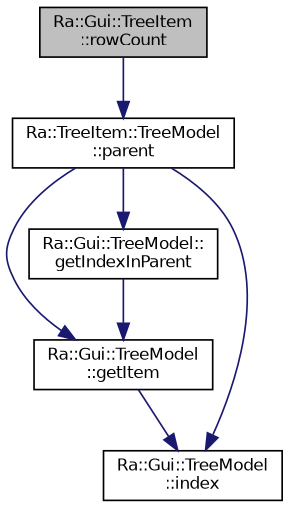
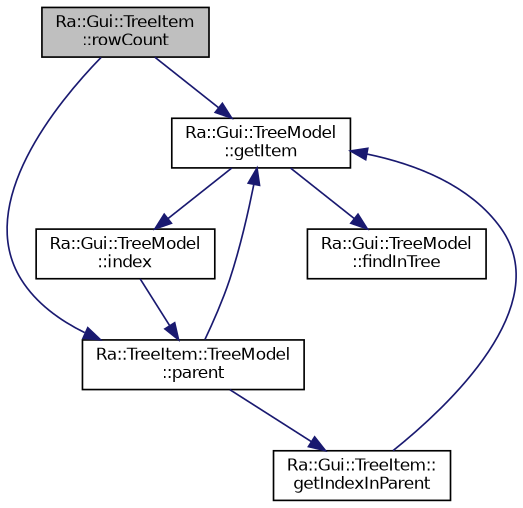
  digraph {
    rankdir=TB
    node [color=black fillcolor=white fontname=Helvetica fontsize=10 shape=record style=filled]
    edge [color=midnightblue fontname=Helvetica fontsize=10 labelfontname=Helvetica labelfontsize=10 style=solid]
    n1 [fillcolor=grey75 fontcolor=black height=0.2 label="Ra::Gui::TreeItem\l::rowCount" width=0.4]
    n2 [height=0.2 label="Ra::Gui::TreeModel\l::getItem" width=0.4]
    n3 [height=0.2 label="Ra::TreeItem::TreeModel\l::parent" width=0.4]
+   n4 [height=0.2 label="Ra::Gui::TreeModel\l::findInTree" width=0.4]
    n5 [height=0.2 label="Ra::Gui::TreeModel\l::index" width=0.4]
-   n6 [height=0.2 label="Ra::Gui::TreeModel::\lgetIndexInParent" width=0.4]
+   n6 [height=0.2 label="Ra::Gui::TreeItem::\lgetIndexInParent" width=0.4]
+   n1 -> n2
    n1 -> n3
+   n2 -> n4
    n2 -> n5
    n3 -> n2
    n3 -> n6
-   n3 -> n5
+   n5 -> n3
    n6 -> n2
  }
